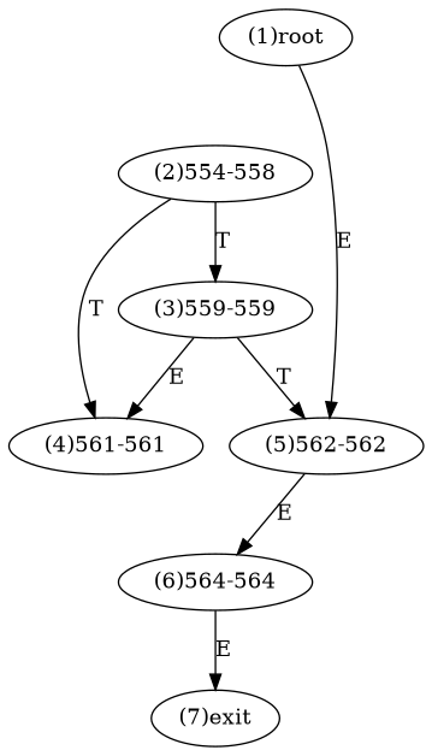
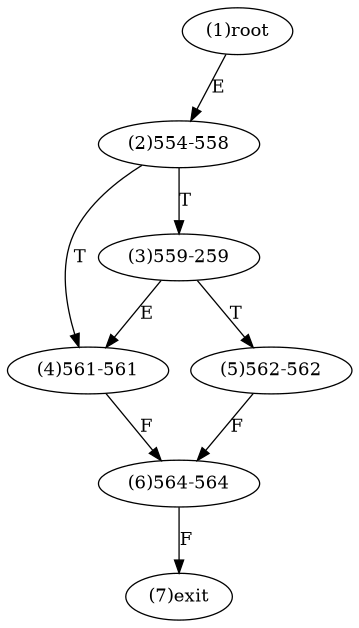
  digraph {
    n1 [label="(1)root"]
    n2 [label="(2)554-558"]
-   n3 [label="(3)559-559"]
+   n3 [label="(3)559-259"]
    n4 [label="(4)561-561"]
    n5 [label="(5)562-562"]
    n6 [label="(6)564-564"]
    n7 [label="(7)exit"]
-   n1 -> n5 [label=E]
+   n1 -> n2 [label=E]
    n2 -> n3 [label=T]
    n2 -> n4 [label=T]
    n3 -> n4 [label=E]
    n3 -> n5 [label=T]
-   n5 -> n6 [label=E]
-   n6 -> n7 [label=E]
+   n4 -> n6 [label=F]
+   n5 -> n6 [label=F]
+   n6 -> n7 [label=F]
  }
